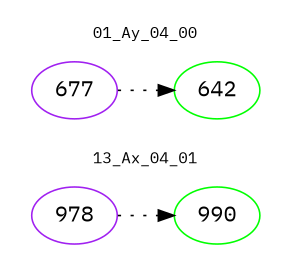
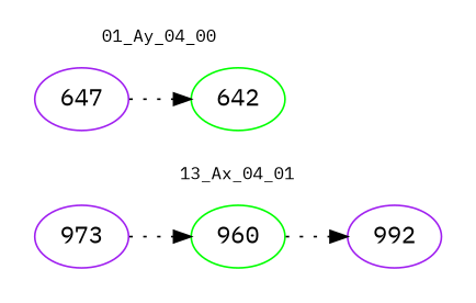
  digraph {
    fontname="IBM Plex Mono"
    rankdir=LR
    node [color=purple fontname="IBM Plex Mono"]
    edge [color=black fontname="IBM Plex Mono" style=dotted]
-   n1 [label=978]
-   n2 [color=green label=990]
-   n4 [label=677]
+   n1 [label=973]
+   n2 [color=green label=960]
+   n3 [label=992]
+   n4 [label=647]
    n5 [color=green label=642]
    subgraph cluster_1 {
      color=white
      fontsize=10
      label="13_Ax_04_01"
      n1
      n2
+     n3
    }
    subgraph cluster_2 {
      color=white
      fontsize=10
      label="01_Ay_04_00"
      n4
      n5
    }
    n1 -> n2
+   n2 -> n3
    n4 -> n5
  }
